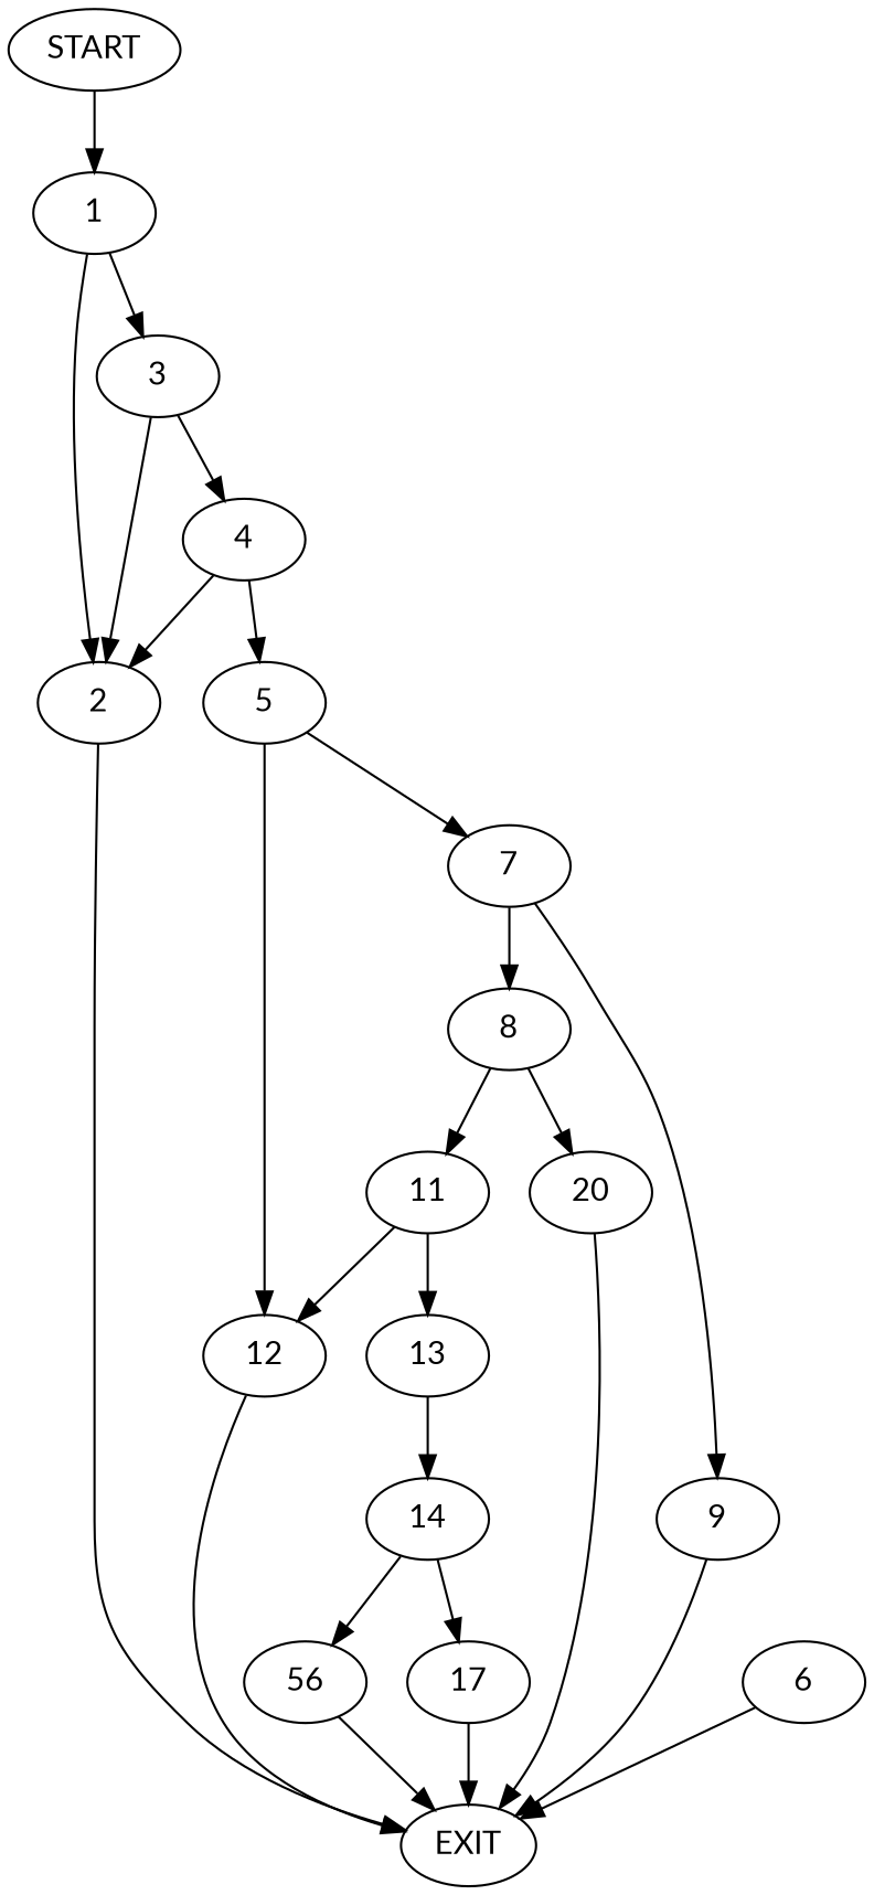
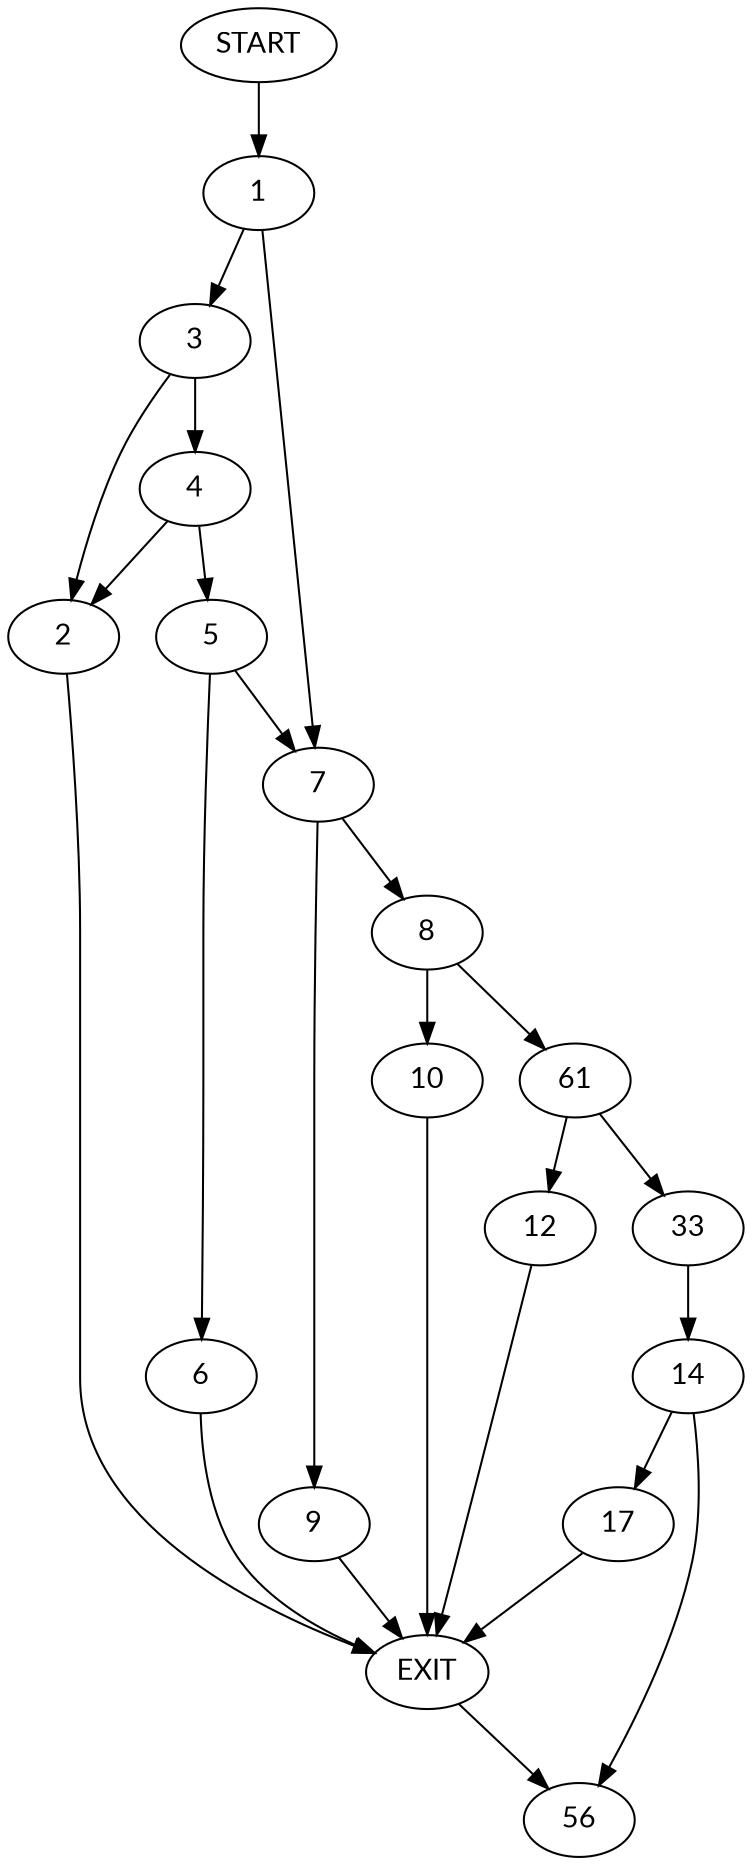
  digraph {
    fontname=Lato
    node [fontname=Lato]
    edge [fontname=Lato]
    n1 [label=START]
    1
    2
    3
    n5 [label=EXIT]
    4
    5
    6
    7
    8
    9
-   10 [label=20]
-   11
+   10
+   11 [label=61]
    12
-   13
+   13 [label=33]
    14
    n17 [label=56]
    17
    n1 -> 1
-   1 -> 2
+   1 -> 7
    1 -> 3
    2 -> n5
    3 -> 2
    3 -> 4
    4 -> 2
    4 -> 5
-   5 -> 12
+   5 -> 6
    5 -> 7
    6 -> n5
    7 -> 8
    7 -> 9
    8 -> 10
    8 -> 11
    9 -> n5
    10 -> n5
    11 -> 12
    11 -> 13
    12 -> n5
    13 -> 14
    14 -> n17
    14 -> 17
-   n17 -> n5
+   n5 -> n17
    17 -> n5
  }
